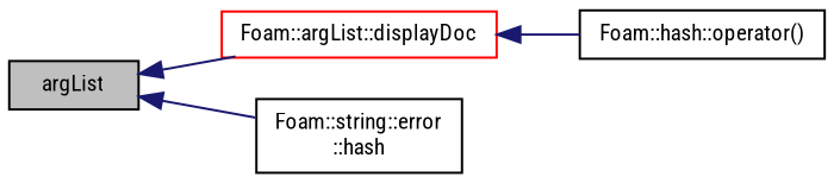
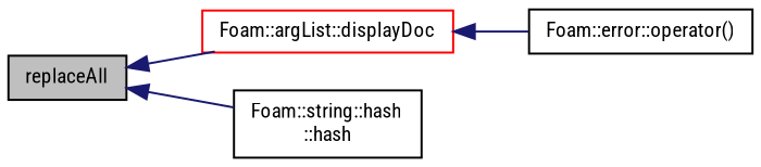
  digraph {
    fontname="Roboto Condensed"
    rankdir=LR
    node [color=black fontname="Roboto Condensed" fontsize=10 shape=record]
    edge [color=midnightblue dir=back fontname="Roboto Condensed" fontsize=10 labelfontname=Helvetica labelfontsize=10 style=solid]
-   n1 [fillcolor=grey75 fontcolor=black height=0.2 label=argList style=filled width=0.4]
+   n1 [fillcolor=grey75 fontcolor=black height=0.2 label=replaceAll style=filled width=0.4]
    n2 [color=red height=0.2 label="Foam::argList::displayDoc" width=0.4]
-   n3 [height=0.2 label="Foam::string::error\l::hash" width=0.4]
-   n4 [height=0.2 label="Foam::hash::operator()" width=0.4]
+   n3 [height=0.2 label="Foam::string::hash\l::hash" width=0.4]
+   n4 [height=0.2 label="Foam::error::operator()" width=0.4]
    n1 -> n2
    n1 -> n3
    n2 -> n4
  }
